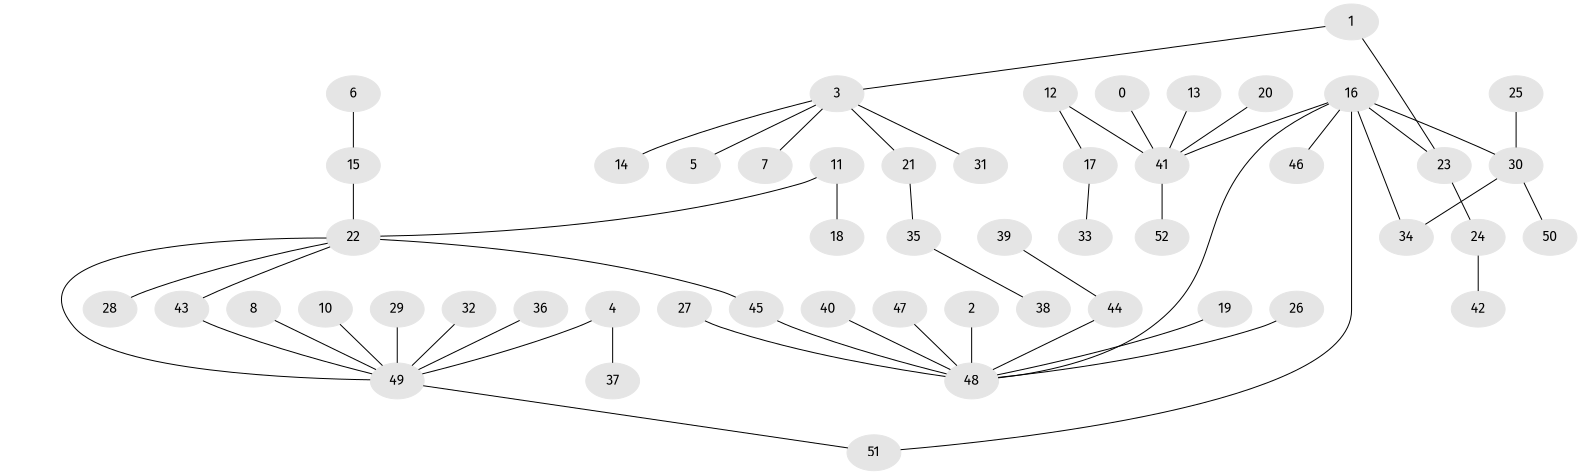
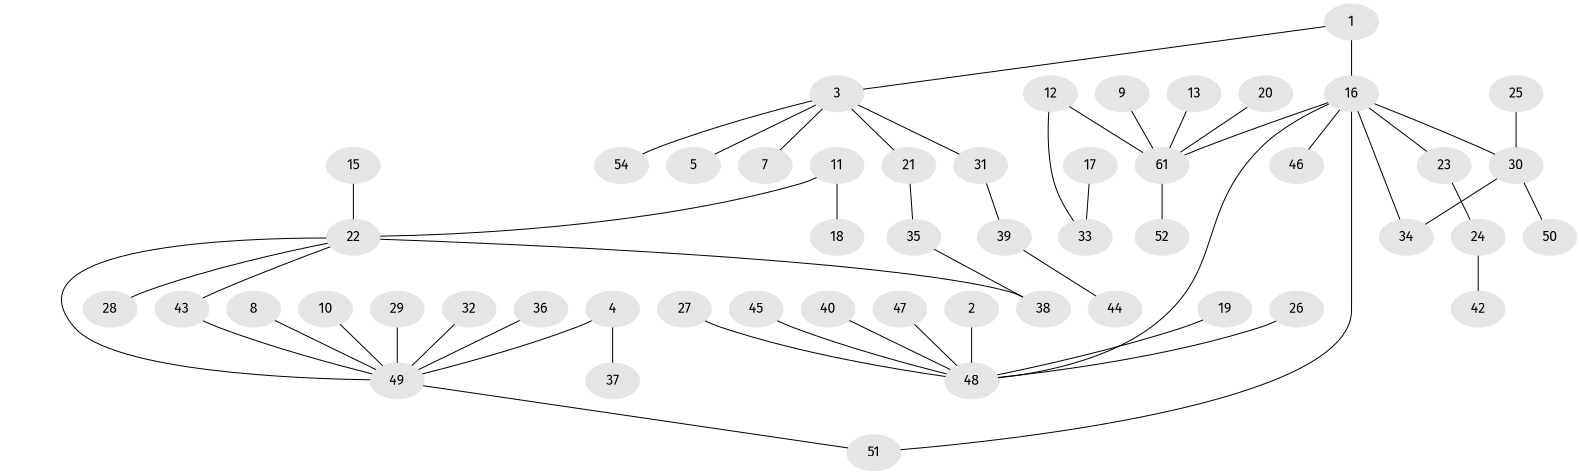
  graph {
    fontname="Fira Sans"
    node [color=gray90 fontname="Fira Sans" style=filled]
    edge [fontname="Fira Sans" weight=1.0]
    1
    3
    16
    5
    7
-   14
+   14 [label=54]
    21
    31
    48
-   41
+   41 [label=61]
    23
    30
    34
    46
    51
    2
    35
    39
    4
    37
    49
-   6
    15
    22
    8
-   9 [label=0]
+   9
    52
    10
    11
    18
    28
    43
    45
    12
    17
    33
    13
    24
    50
    19
    20
    38
    42
    25
    26
    27
    29
    44
    32
    36
    40
    47
    1 -- 3
-   1 -- 23
+   1 -- 16
    3 -- 5
    3 -- 7
    3 -- 14
    3 -- 21
    3 -- 31
    16 -- 48
    16 -- 41
    16 -- 23
    16 -- 30
    16 -- 34
    16 -- 46
    16 -- 51
    21 -- 35
+   31 -- 39
    41 -- 52
    23 -- 24
    30 -- 34
    30 -- 50
    2 -- 48
    35 -- 38
    39 -- 44
    4 -- 37
    4 -- 49
    49 -- 51
-   6 -- 15
    15 -- 22
    22 -- 49
    22 -- 28
    22 -- 43
-   22 -- 45
+   22 -- 38
    8 -- 49
    9 -- 41
    10 -- 49
    11 -- 22
    11 -- 18
    43 -- 49
    45 -- 48
    12 -- 41
-   12 -- 17
+   12 -- 33
    17 -- 33
    13 -- 41
    24 -- 42
    19 -- 48
    20 -- 41
    25 -- 30
    26 -- 48
    27 -- 48
    29 -- 49
-   44 -- 48
    32 -- 49
    36 -- 49
    40 -- 48
    47 -- 48
  }
